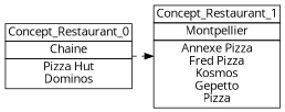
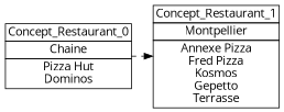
  digraph {
    nodesep=0.2
    rankdir=LR
    ranksep=0.3
    fontname="Open Sans"
    node [fontname="Open Sans" margin="0.03,0.03" shape=none]
-   n1 [label=<<table border="0" cellborder="1" cellspacing="0" port="p"><tr><td>Concept_Restaurant_1</td></tr><tr><td>Montpellier<br/></td></tr><tr><td>Annexe Pizza<br/>Fred Pizza<br/>Kosmos<br/>Gepetto<br/>Pizza<br/></td></tr></table>>]
+   n1 [label=<<table border="0" cellborder="1" cellspacing="0" port="p"><tr><td>Concept_Restaurant_1</td></tr><tr><td>Montpellier<br/></td></tr><tr><td>Annexe Pizza<br/>Fred Pizza<br/>Kosmos<br/>Gepetto<br/>Terrasse<br/></td></tr></table>>]
    n2 [label=<<table border="0" cellborder="1" cellspacing="0" port="p"><tr><td>Concept_Restaurant_0</td></tr><tr><td>Chaine<br/></td></tr><tr><td>Pizza Hut<br/>Dominos<br/></td></tr></table>>]
    n2 -> n1 [headport=p tailport=p color=black style=dashed fontname="Open Sans"]
  }
